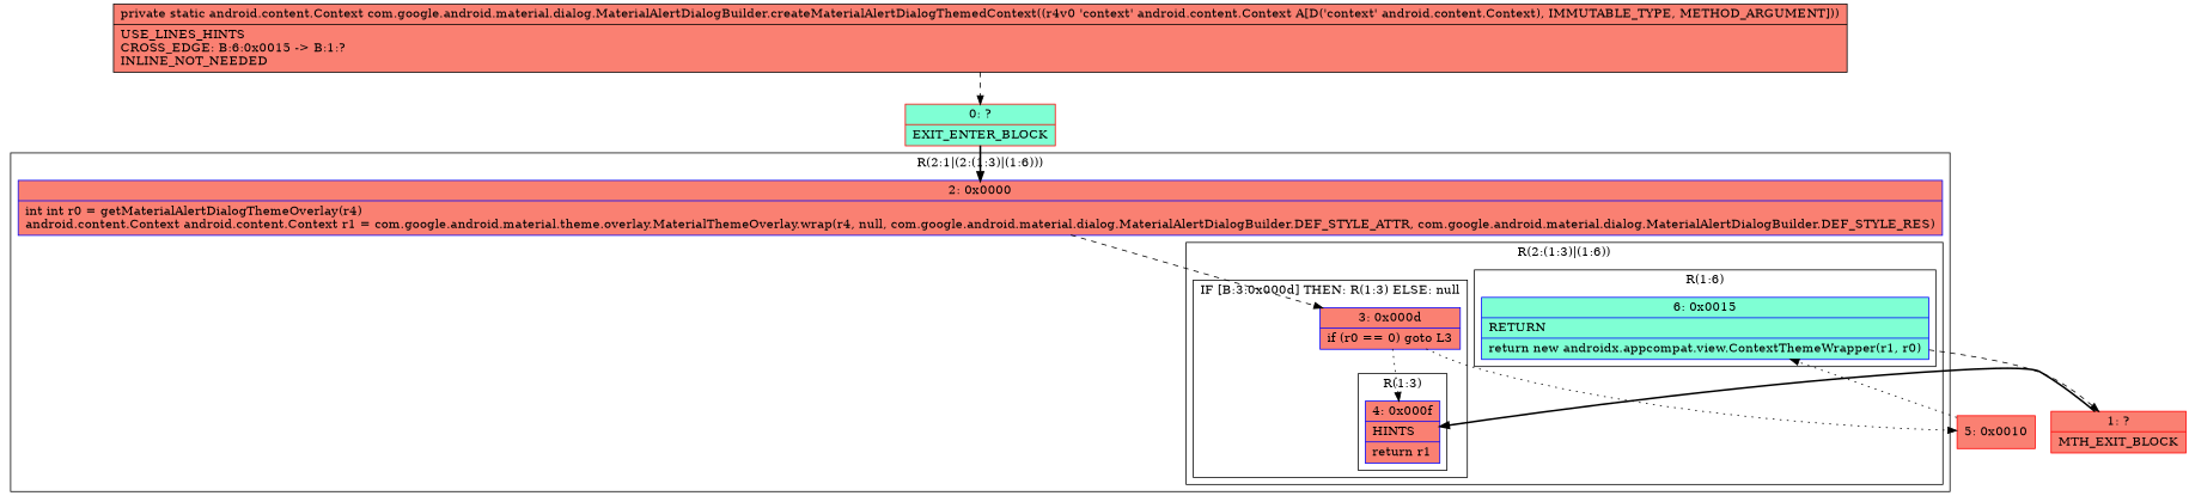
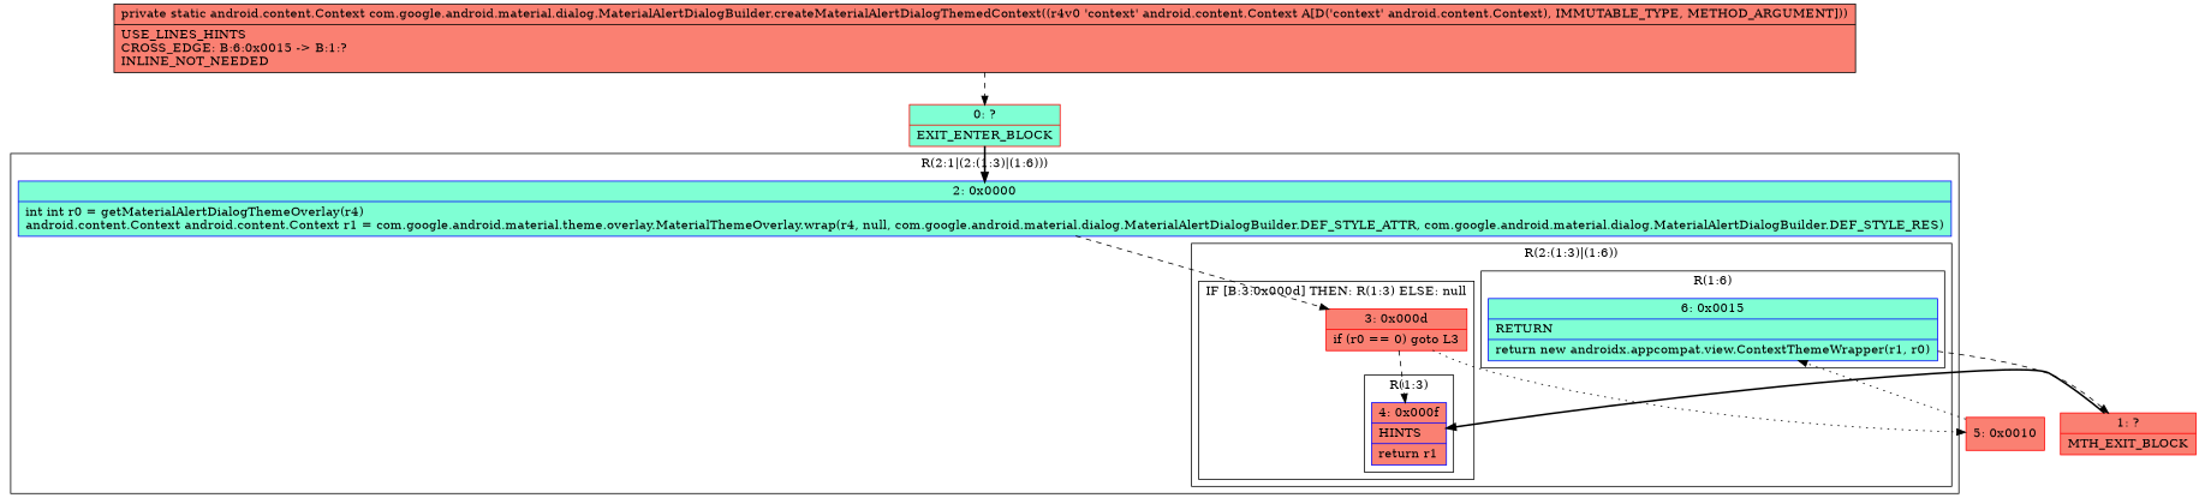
  digraph {
    node [color=blue fillcolor=salmon shape=record style=filled]
    edge [style=dotted]
    n1 [label="{4\:\ 0x000f|HINTS\l|return r1\l}"]
-   n2 [label="{3\:\ 0x000d|if (r0 == 0) goto L3\l}"]
+   n2 [color=red label="{3\:\ 0x000d|if (r0 == 0) goto L3\l}"]
    n3 [fillcolor=aquamarine label="{6\:\ 0x0015|RETURN\l|return new androidx.appcompat.view.ContextThemeWrapper(r1, r0)\l}"]
-   n4 [label="{2\:\ 0x0000|int int r0 = getMaterialAlertDialogThemeOverlay(r4)\landroid.content.Context android.content.Context r1 = com.google.android.material.theme.overlay.MaterialThemeOverlay.wrap(r4, null, com.google.android.material.dialog.MaterialAlertDialogBuilder.DEF_STYLE_ATTR, com.google.android.material.dialog.MaterialAlertDialogBuilder.DEF_STYLE_RES)\l}"]
+   n4 [fillcolor=aquamarine label="{2\:\ 0x0000|int int r0 = getMaterialAlertDialogThemeOverlay(r4)\landroid.content.Context android.content.Context r1 = com.google.android.material.theme.overlay.MaterialThemeOverlay.wrap(r4, null, com.google.android.material.dialog.MaterialAlertDialogBuilder.DEF_STYLE_ATTR, com.google.android.material.dialog.MaterialAlertDialogBuilder.DEF_STYLE_RES)\l}"]
    n5 [color=red label="{5\:\ 0x0010}"]
    n6 [color=red label="{1\:\ ?|MTH_EXIT_BLOCK\l}"]
    n7 [color=red fillcolor=aquamarine label="{0\:\ ?|EXIT_ENTER_BLOCK\l}"]
    n8 [label="{private static android.content.Context com.google.android.material.dialog.MaterialAlertDialogBuilder.createMaterialAlertDialogThemedContext((r4v0 'context' android.content.Context A[D('context' android.content.Context), IMMUTABLE_TYPE, METHOD_ARGUMENT]))  | USE_LINES_HINTS\lCROSS_EDGE: B:6:0x0015 \-\> B:1:?\lINLINE_NOT_NEEDED\l}" color=""]
    subgraph cluster_1 {
      label="R(2:1|(2:(1:3)|(1:6)))"
      n4
      subgraph cluster_2 {
        label="R(2:(1:3)|(1:6))"
        subgraph cluster_3 {
          label="IF [B:3:0x000d] THEN: R(1:3) ELSE: null"
          n2
          subgraph cluster_4 {
            label="R(1:3)"
            n1
          }
        }
        subgraph cluster_5 {
          label="R(1:6)"
          n3
        }
      }
    }
-   n2 -> n1
+   n2 -> n1 [style=dashed]
    n2 -> n5
    n3 -> n6 [style=dashed]
    n4 -> n2 [style=dashed]
    n5 -> n3
    n6 -> n1 [style=bold]
    n7 -> n4 [style=bold]
    n8 -> n7 [style=dashed]
  }
